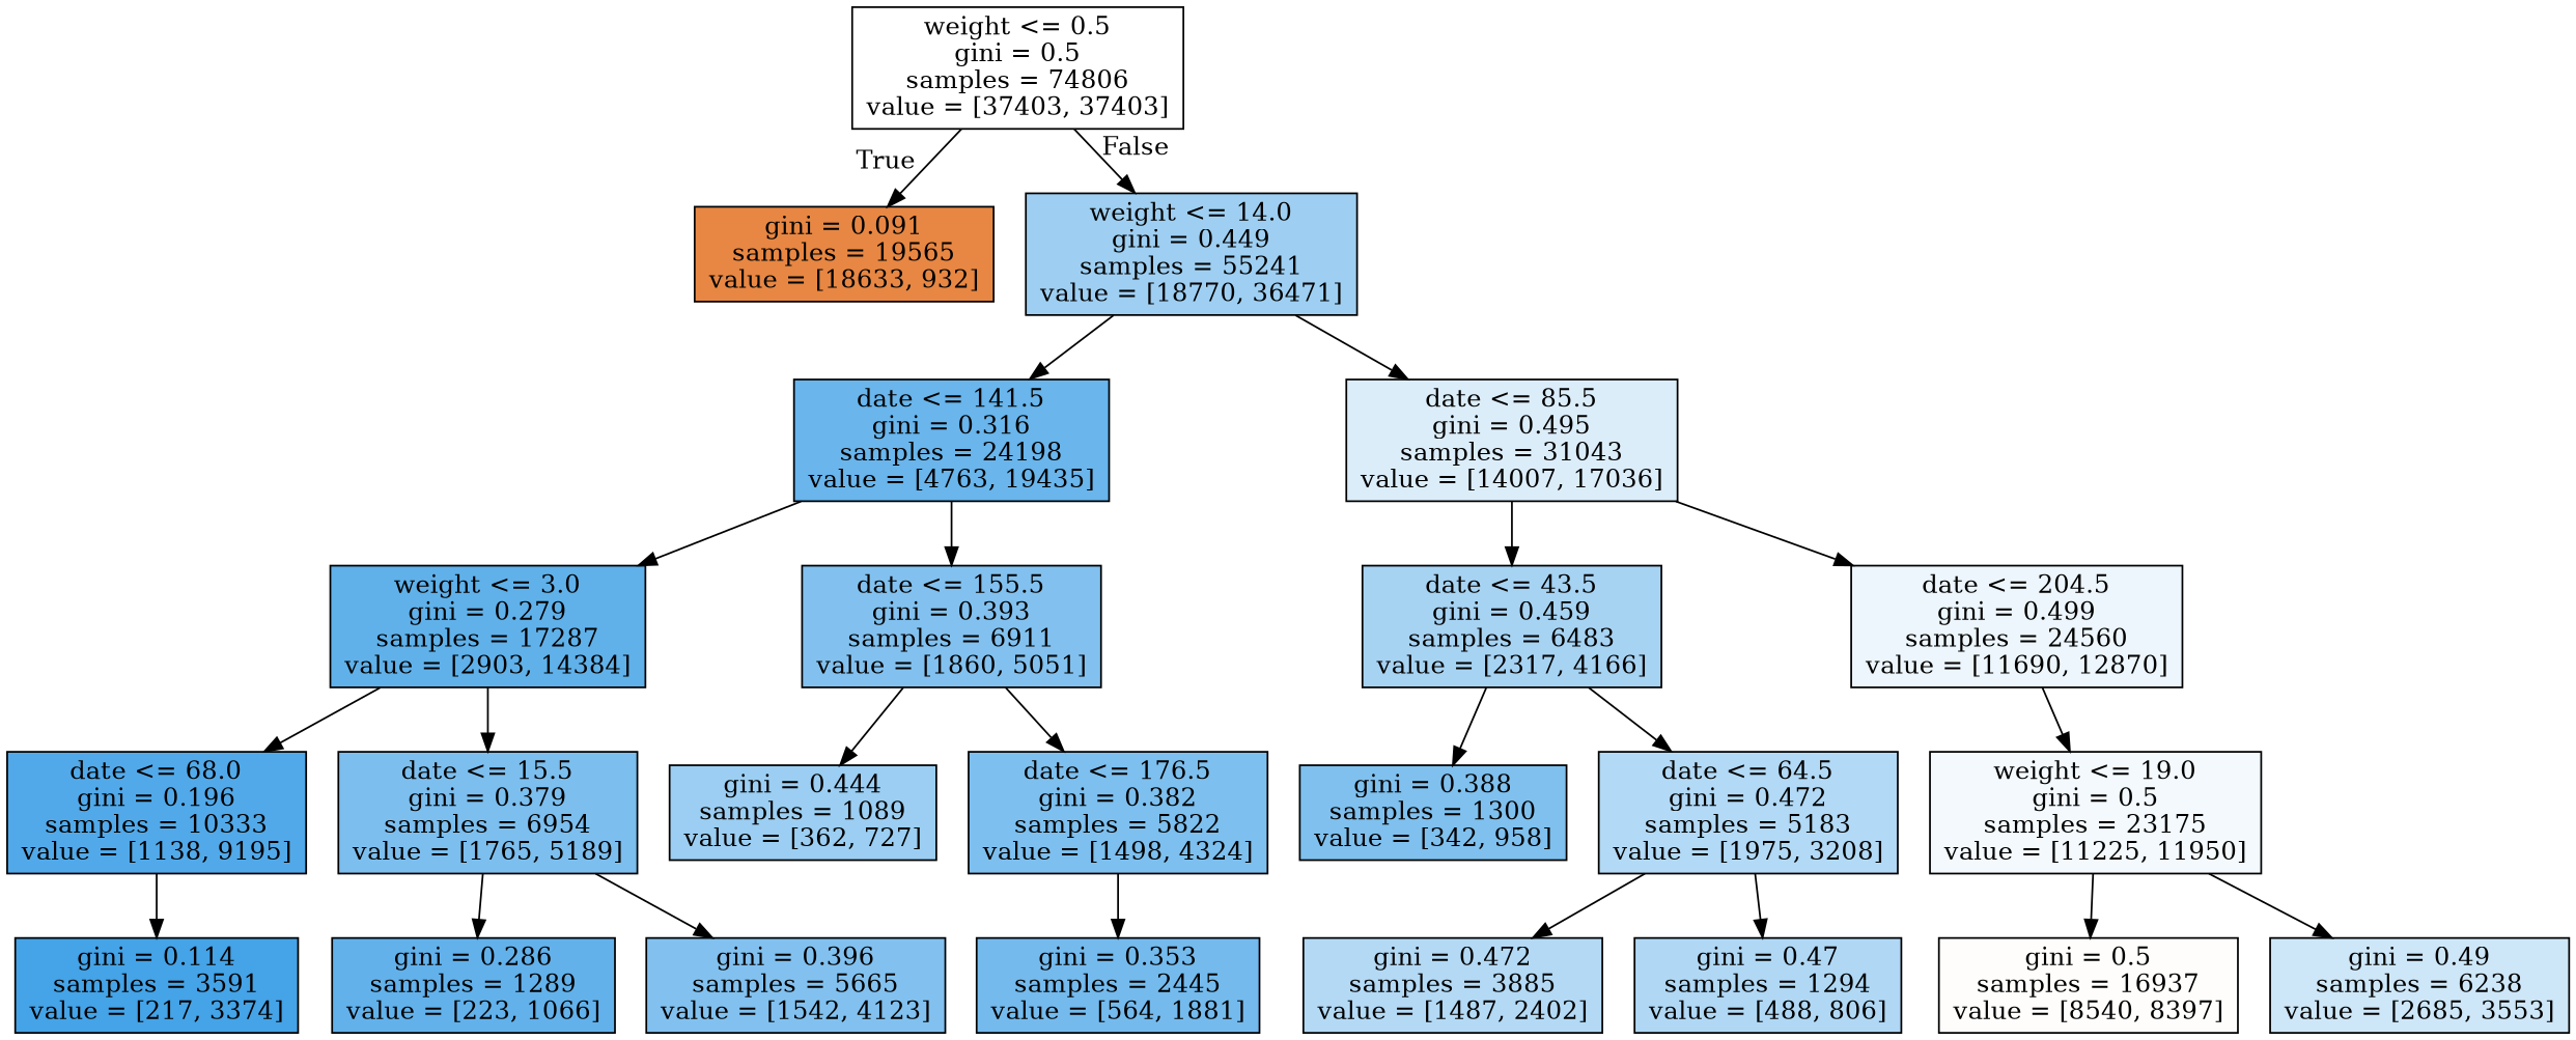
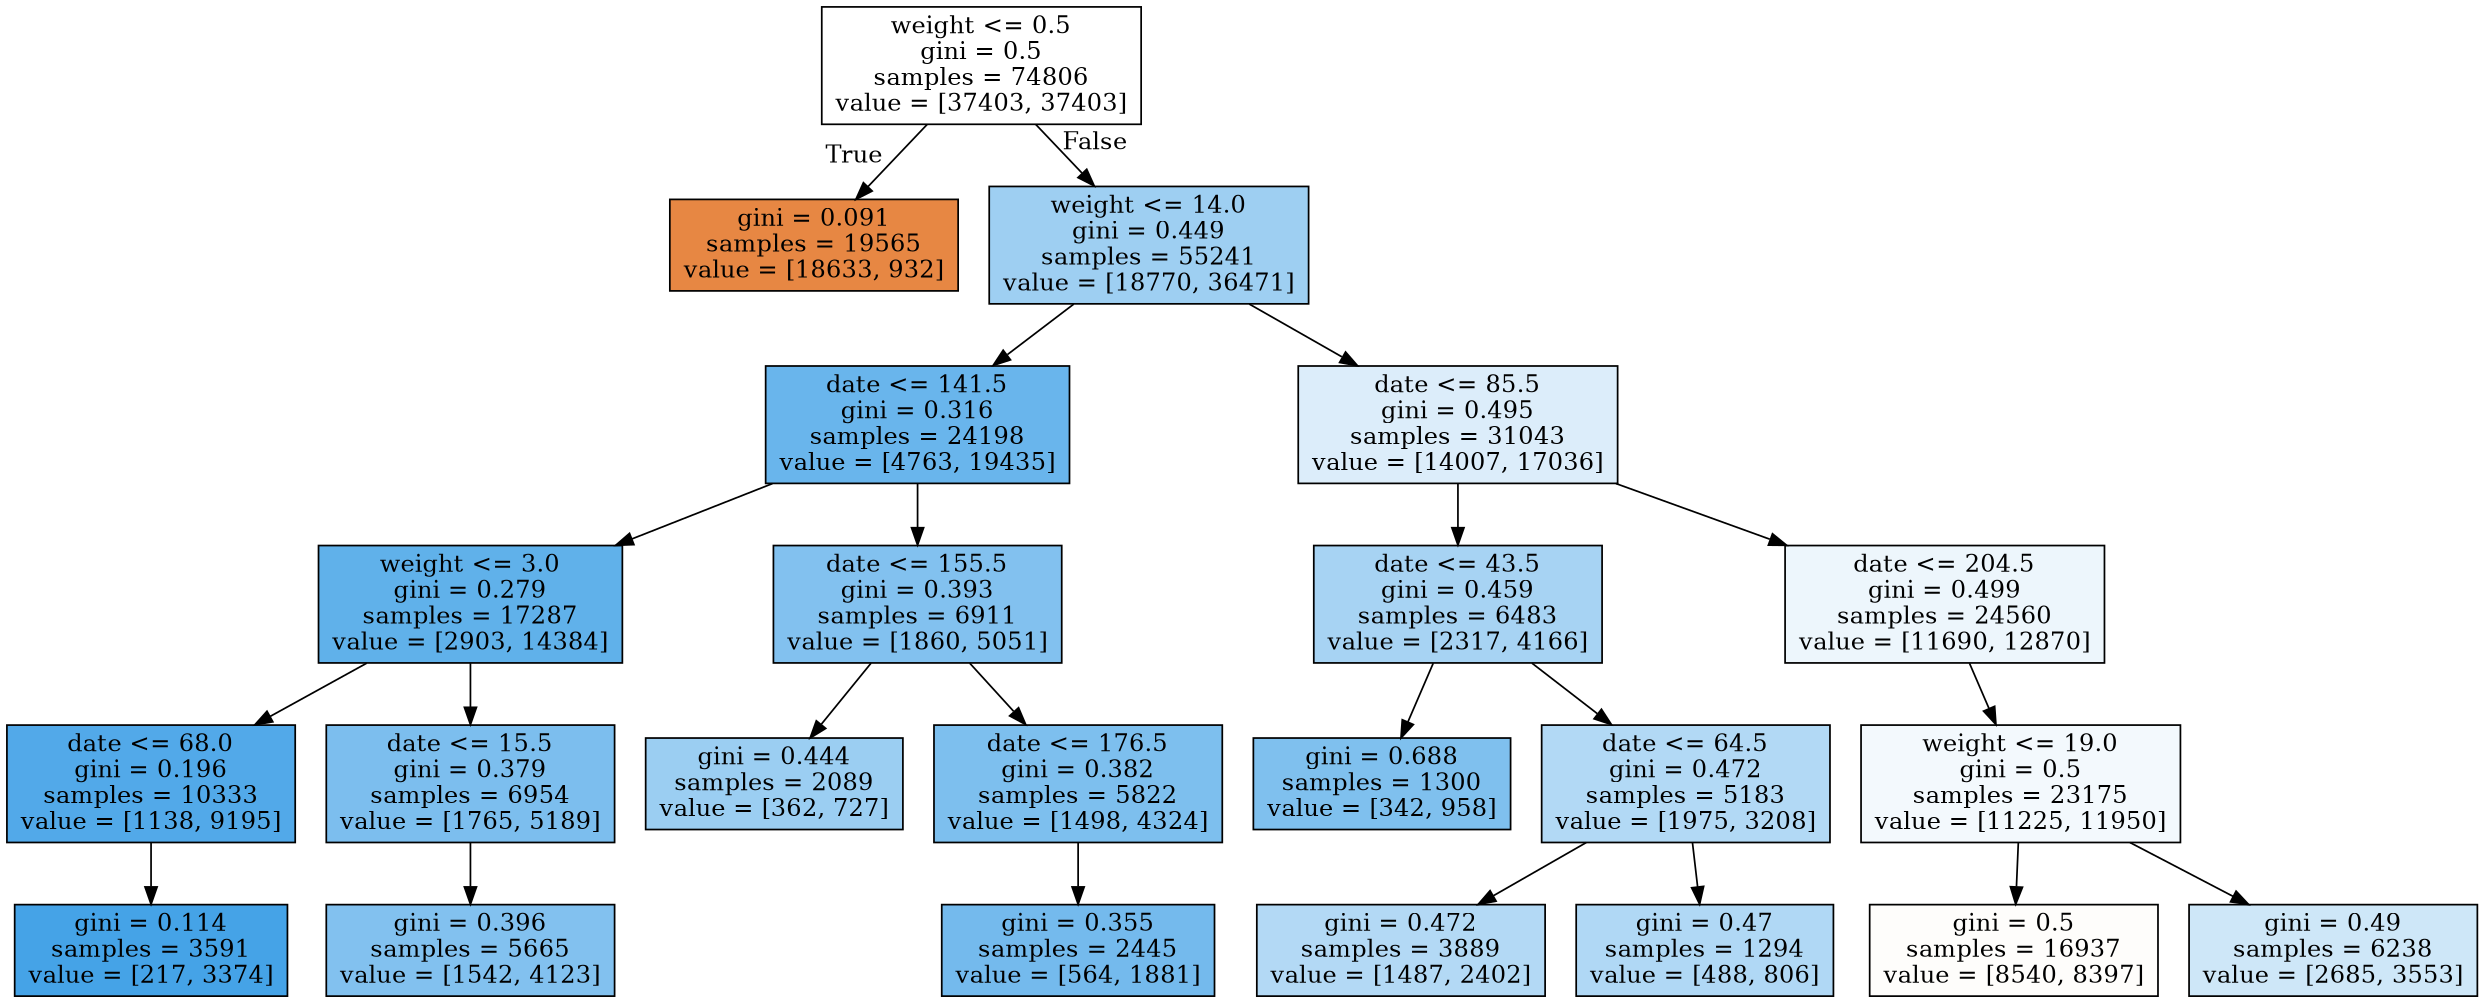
  digraph {
    node [color=black shape=box style=filled]
    n1 [fillcolor="#e5813900" label="weight <= 0.5\ngini = 0.5\nsamples = 74806\nvalue = [37403, 37403]"]
    n2 [fillcolor="#e58139f2" label="gini = 0.091\nsamples = 19565\nvalue = [18633, 932]"]
    n3 [fillcolor="#399de57c" label="weight <= 14.0\ngini = 0.449\nsamples = 55241\nvalue = [18770, 36471]"]
    n4 [fillcolor="#399de5c1" label="date <= 141.5\ngini = 0.316\nsamples = 24198\nvalue = [4763, 19435]"]
    n5 [fillcolor="#399de52d" label="date <= 85.5\ngini = 0.495\nsamples = 31043\nvalue = [14007, 17036]"]
    n6 [fillcolor="#399de5cc" label="weight <= 3.0\ngini = 0.279\nsamples = 17287\nvalue = [2903, 14384]"]
    n7 [fillcolor="#399de5a1" label="date <= 155.5\ngini = 0.393\nsamples = 6911\nvalue = [1860, 5051]"]
    n8 [fillcolor="#399de571" label="date <= 43.5\ngini = 0.459\nsamples = 6483\nvalue = [2317, 4166]"]
    n9 [fillcolor="#399de517" label="date <= 204.5\ngini = 0.499\nsamples = 24560\nvalue = [11690, 12870]"]
    n10 [fillcolor="#399de5df" label="date <= 68.0\ngini = 0.196\nsamples = 10333\nvalue = [1138, 9195]"]
    n11 [fillcolor="#399de5a8" label="date <= 15.5\ngini = 0.379\nsamples = 6954\nvalue = [1765, 5189]"]
-   n12 [fillcolor="#399de580" label="gini = 0.444\nsamples = 1089\nvalue = [362, 727]"]
+   n12 [fillcolor="#399de580" label="gini = 0.444\nsamples = 2089\nvalue = [362, 727]"]
    n13 [fillcolor="#399de5a7" label="date <= 176.5\ngini = 0.382\nsamples = 5822\nvalue = [1498, 4324]"]
    n14 [fillcolor="#399de5ef" label="gini = 0.114\nsamples = 3591\nvalue = [217, 3374]"]
-   n15 [fillcolor="#399de5ca" label="gini = 0.286\nsamples = 1289\nvalue = [223, 1066]"]
    n16 [fillcolor="#399de5a0" label="gini = 0.396\nsamples = 5665\nvalue = [1542, 4123]"]
-   n17 [fillcolor="#399de5b3" label="gini = 0.353\nsamples = 2445\nvalue = [564, 1881]"]
-   n18 [fillcolor="#399de5a4" label="gini = 0.388\nsamples = 1300\nvalue = [342, 958]"]
+   n17 [fillcolor="#399de5b3" label="gini = 0.355\nsamples = 2445\nvalue = [564, 1881]"]
+   n18 [fillcolor="#399de5a4" label="gini = 0.688\nsamples = 1300\nvalue = [342, 958]"]
    n19 [fillcolor="#399de562" label="date <= 64.5\ngini = 0.472\nsamples = 5183\nvalue = [1975, 3208]"]
    n20 [fillcolor="#399de50f" label="weight <= 19.0\ngini = 0.5\nsamples = 23175\nvalue = [11225, 11950]"]
-   n21 [fillcolor="#399de561" label="gini = 0.472\nsamples = 3885\nvalue = [1487, 2402]"]
+   n21 [fillcolor="#399de561" label="gini = 0.472\nsamples = 3889\nvalue = [1487, 2402]"]
    n22 [fillcolor="#399de565" label="gini = 0.47\nsamples = 1294\nvalue = [488, 806]"]
    n23 [fillcolor="#e5813904" label="gini = 0.5\nsamples = 16937\nvalue = [8540, 8397]"]
    n24 [fillcolor="#399de53e" label="gini = 0.49\nsamples = 6238\nvalue = [2685, 3553]"]
    n1 -> n2 [headlabel=True labelangle=45 labeldistance=2.5]
    n1 -> n3 [headlabel=False labelangle=-45 labeldistance=2.5]
    n3 -> n4
    n3 -> n5
    n4 -> n6
    n4 -> n7
    n5 -> n8
    n5 -> n9
    n6 -> n10
    n6 -> n11
    n7 -> n12
    n7 -> n13
    n8 -> n18
    n8 -> n19
    n9 -> n20
    n10 -> n14
-   n11 -> n15
    n11 -> n16
    n13 -> n17
    n19 -> n21
    n19 -> n22
    n20 -> n23
    n20 -> n24
  }
